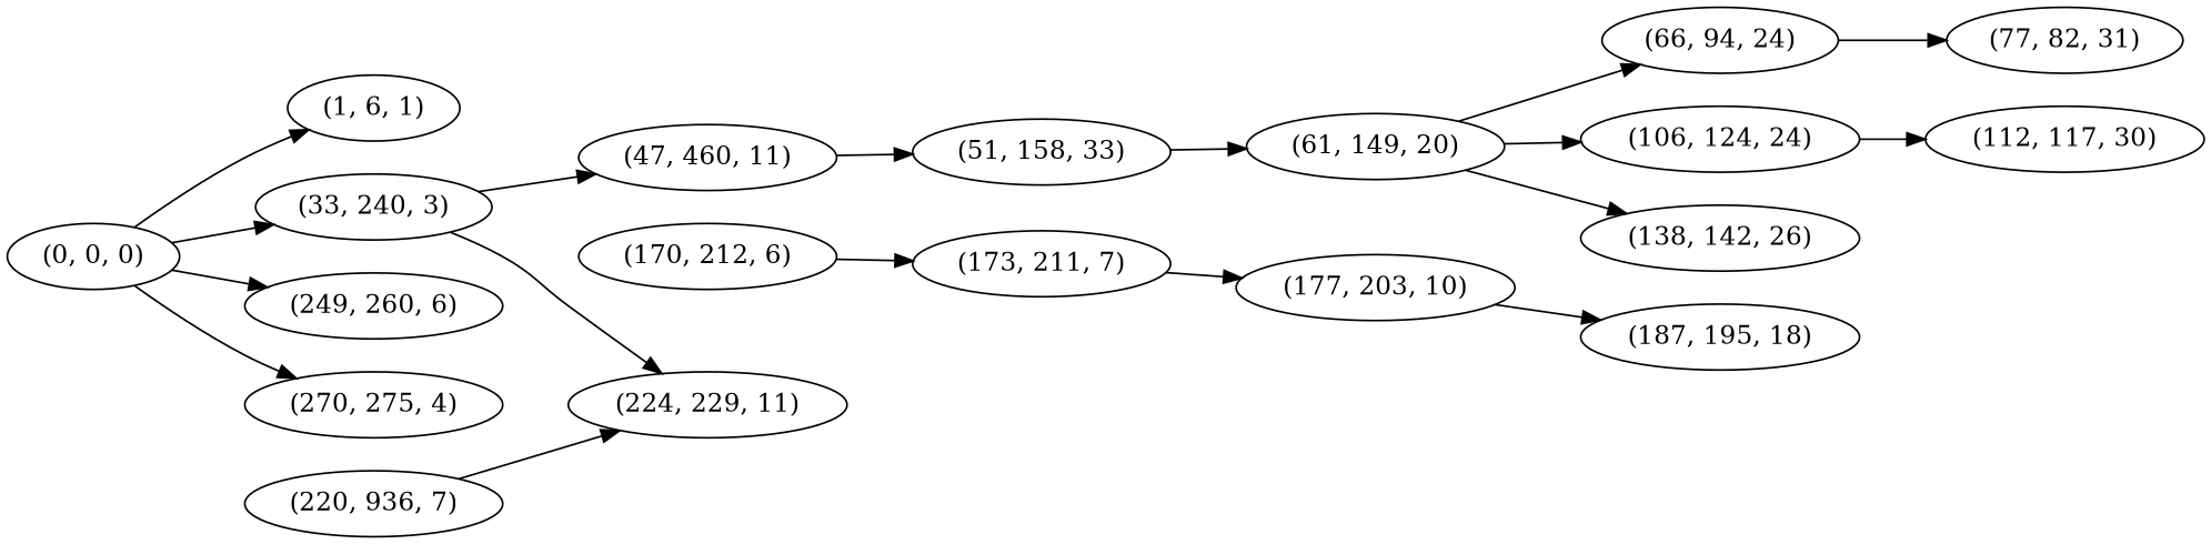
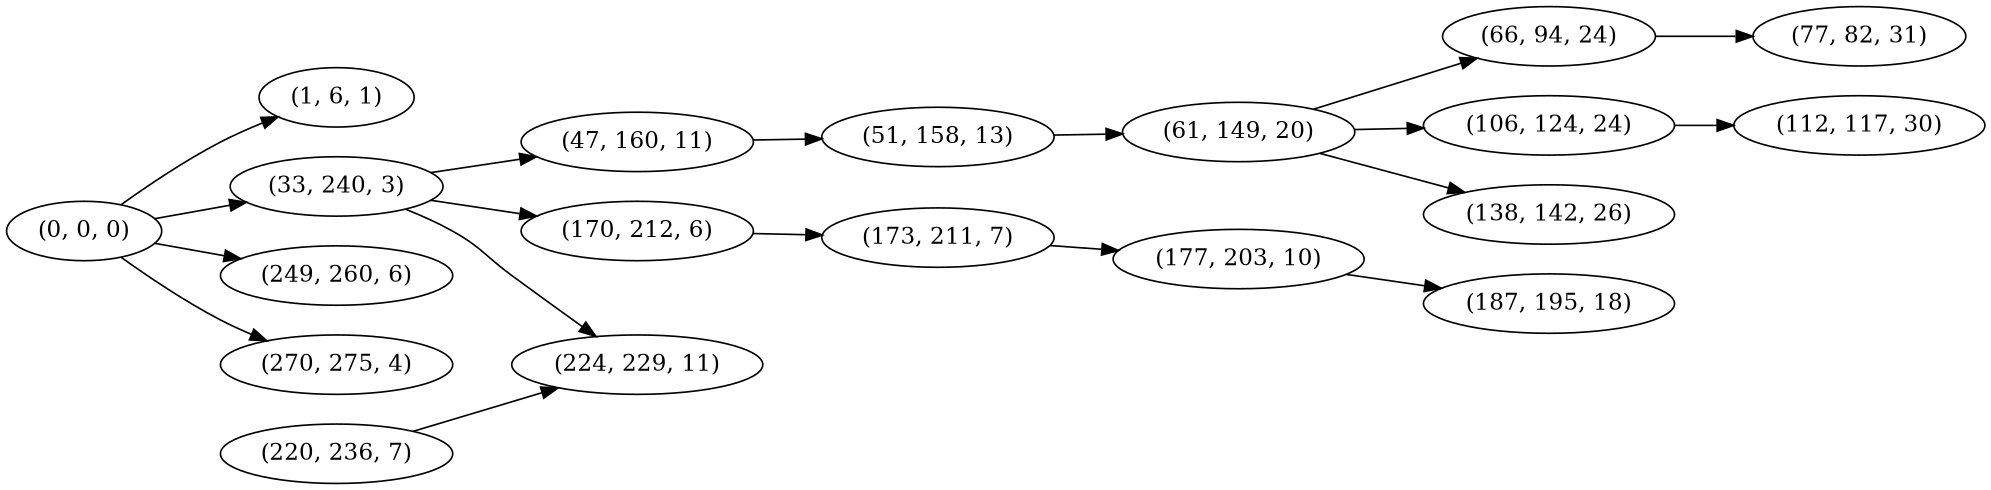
  digraph {
    rankdir=LR
    "(0, 0, 0)"
    "(1, 6, 1)"
    "(33, 240, 3)"
    "(249, 260, 6)"
    "(270, 275, 4)"
-   "(47, 160, 11)" [label="(47, 460, 11)"]
+   "(47, 160, 11)"
    "(170, 212, 6)"
    "(224, 229, 11)"
-   "(51, 158, 13)" [label="(51, 158, 33)"]
+   "(51, 158, 13)"
    "(173, 211, 7)"
-   "(220, 236, 7)" [label="(220, 936, 7)"]
+   "(220, 236, 7)"
    "(61, 149, 20)"
    "(66, 94, 24)"
    "(106, 124, 24)"
    "(138, 142, 26)"
    "(77, 82, 31)"
    "(112, 117, 30)"
    "(177, 203, 10)"
    "(187, 195, 18)"
    "(0, 0, 0)" -> "(1, 6, 1)"
    "(0, 0, 0)" -> "(33, 240, 3)"
    "(0, 0, 0)" -> "(249, 260, 6)"
    "(0, 0, 0)" -> "(270, 275, 4)"
    "(33, 240, 3)" -> "(47, 160, 11)"
+   "(33, 240, 3)" -> "(170, 212, 6)"
    "(33, 240, 3)" -> "(224, 229, 11)"
    "(47, 160, 11)" -> "(51, 158, 13)"
    "(170, 212, 6)" -> "(173, 211, 7)"
    "(51, 158, 13)" -> "(61, 149, 20)"
    "(173, 211, 7)" -> "(177, 203, 10)"
    "(220, 236, 7)" -> "(224, 229, 11)"
    "(61, 149, 20)" -> "(66, 94, 24)"
    "(61, 149, 20)" -> "(106, 124, 24)"
    "(61, 149, 20)" -> "(138, 142, 26)"
    "(66, 94, 24)" -> "(77, 82, 31)"
    "(106, 124, 24)" -> "(112, 117, 30)"
    "(177, 203, 10)" -> "(187, 195, 18)"
  }
